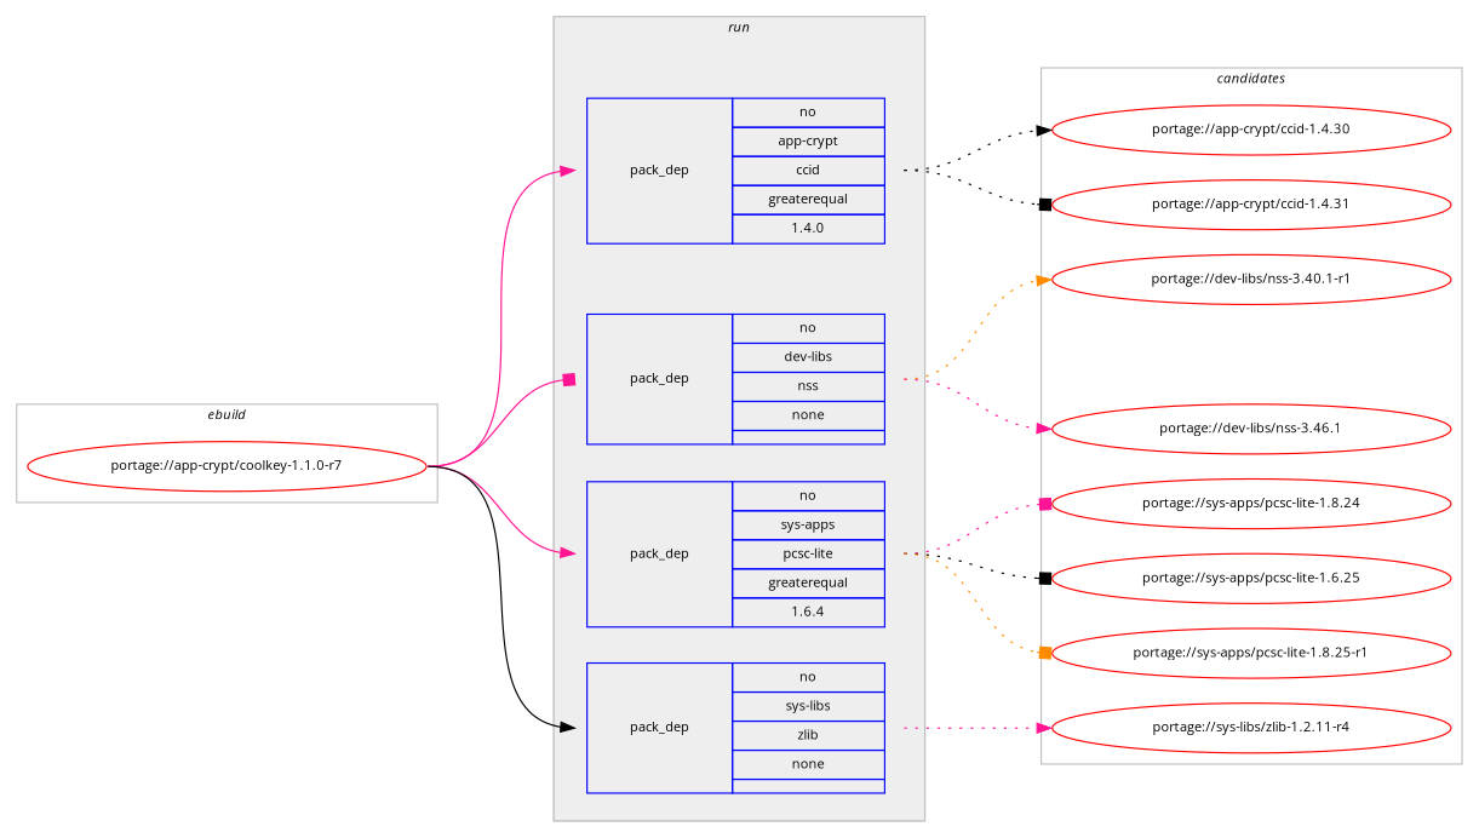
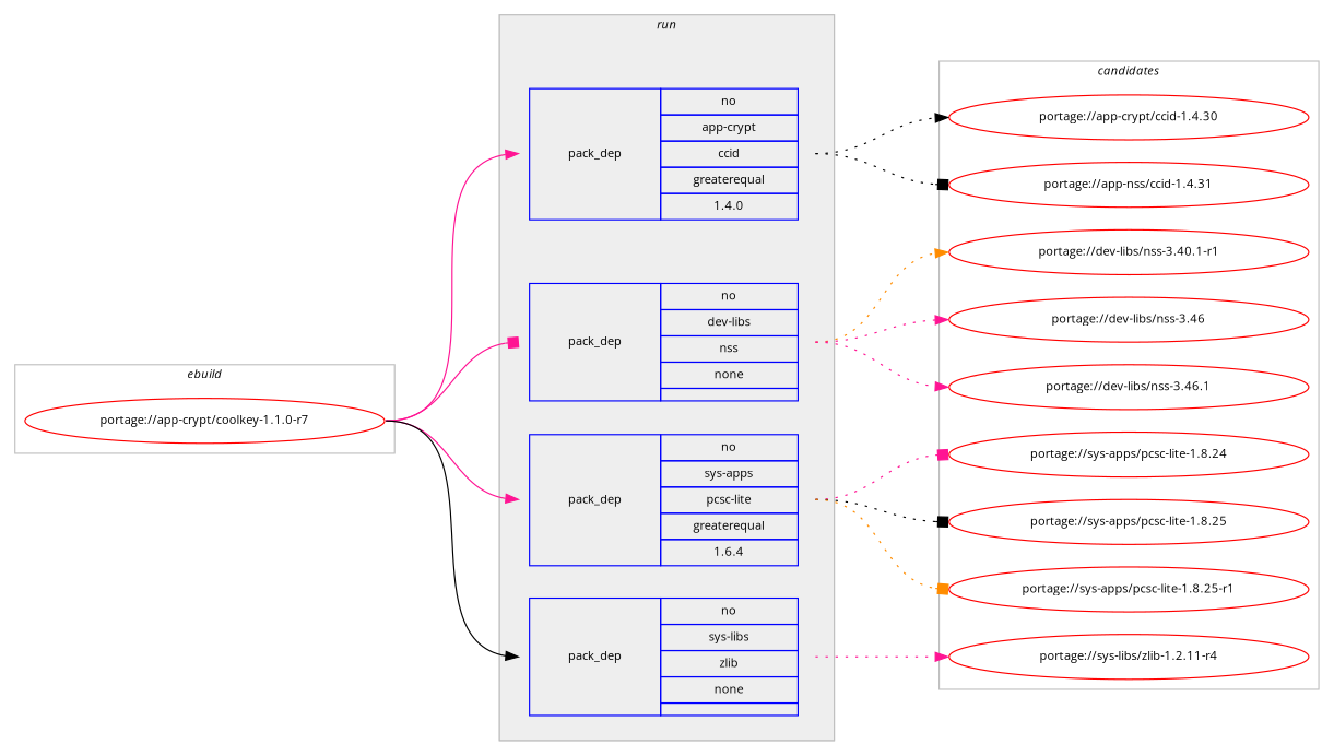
  digraph {
    compound=true
    concentrate=true
    fontname="Open Sans"
    fontsize=10
    newrank=true
    rankdir=LR
    ranksep=1.5
    node [color=red fontname="Open Sans" fontsize=10]
    edge [arrowhead=normal color=deeppink fontname="Open Sans" headport=w style=dotted tailport=e weight=100]
    n1 [label="portage://app-crypt/coolkey-1.1.0-r7" width=4]
    n2 [color=blue label=<<TABLE BORDER="0" CELLBORDER="1" CELLSPACING="0" CELLPADDING="4" WIDTH="220"><TR><TD ROWSPAN="6" CELLPADDING="30">pack_dep</TD></TR><TR><TD WIDTH="110">no</TD></TR><TR><TD>app-crypt</TD></TR><TR><TD>ccid</TD></TR><TR><TD>greaterequal</TD></TR><TR><TD>1.4.0</TD></TR></TABLE>> shape=none]
    n3 [color=blue label=<<TABLE BORDER="0" CELLBORDER="1" CELLSPACING="0" CELLPADDING="4" WIDTH="220"><TR><TD ROWSPAN="6" CELLPADDING="30">pack_dep</TD></TR><TR><TD WIDTH="110">no</TD></TR><TR><TD>dev-libs</TD></TR><TR><TD>nss</TD></TR><TR><TD>none</TD></TR><TR><TD></TD></TR></TABLE>> shape=none]
    n4 [color=blue label=<<TABLE BORDER="0" CELLBORDER="1" CELLSPACING="0" CELLPADDING="4" WIDTH="220"><TR><TD ROWSPAN="6" CELLPADDING="30">pack_dep</TD></TR><TR><TD WIDTH="110">no</TD></TR><TR><TD>sys-apps</TD></TR><TR><TD>pcsc-lite</TD></TR><TR><TD>greaterequal</TD></TR><TR><TD>1.6.4</TD></TR></TABLE>> shape=none]
    n5 [color=blue label=<<TABLE BORDER="0" CELLBORDER="1" CELLSPACING="0" CELLPADDING="4" WIDTH="220"><TR><TD ROWSPAN="6" CELLPADDING="30">pack_dep</TD></TR><TR><TD WIDTH="110">no</TD></TR><TR><TD>sys-libs</TD></TR><TR><TD>zlib</TD></TR><TR><TD>none</TD></TR><TR><TD></TD></TR></TABLE>> shape=none]
    n6 [label="portage://app-crypt/ccid-1.4.30" width=4]
-   n7 [label="portage://app-crypt/ccid-1.4.31" width=4]
+   n7 [label="portage://app-nss/ccid-1.4.31" width=4]
    n8 [label="portage://dev-libs/nss-3.40.1-r1" width=4]
+   n9 [label="portage://dev-libs/nss-3.46" width=4]
    n10 [label="portage://dev-libs/nss-3.46.1" width=4]
    n11 [label="portage://sys-apps/pcsc-lite-1.8.24" width=4]
-   n12 [label="portage://sys-apps/pcsc-lite-1.6.25" width=4]
+   n12 [label="portage://sys-apps/pcsc-lite-1.8.25" width=4]
    n13 [label="portage://sys-apps/pcsc-lite-1.8.25-r1" width=4]
    n14 [label="portage://sys-libs/zlib-1.2.11-r4" width=4]
    subgraph cluster_1 {
      color=gray
      label=<<i>ebuild</i>>
      rank=same
      n1
    }
    subgraph cluster_2 {
      color=gray
      label=<<i>dependencies</i>>
      subgraph cluster_3 {
        color=gray
        fillcolor="#eeeeee"
        label=<<i>compile</i>>
        style=filled
        subgraph sub_4 {
          color=gray
          fillcolor="#eeeeee"
          label=<<i>compile</i>>
          style=filled
          n2
        }
      }
      subgraph cluster_5 {
        color=gray
        fillcolor="#eeeeee"
        label=<<i>compile and run</i>>
        style=filled
        subgraph sub_6 {
          color=gray
          fillcolor="#eeeeee"
          label=<<i>compile and run</i>>
          style=filled
          n3
        }
        subgraph sub_7 {
          color=gray
          fillcolor="#eeeeee"
          label=<<i>compile and run</i>>
          style=filled
          n4
        }
        subgraph sub_8 {
          color=gray
          fillcolor="#eeeeee"
          label=<<i>compile and run</i>>
          style=filled
          n5
        }
      }
      subgraph cluster_9 {
        color=gray
        fillcolor="#eeeeee"
        label=<<i>run</i>>
        style=filled
      }
    }
    subgraph cluster_10 {
      color=gray
      label=<<i>candidates</i>>
      rank=same
      subgraph sub_11 {
        color=black
        label=<<i>candidates</i>>
        nodesep=1
        rank=same
        n6
        n7
      }
      subgraph sub_12 {
        color=black
        label=<<i>candidates</i>>
        nodesep=1
        rank=same
        n8
+       n9
        n10
      }
      subgraph sub_13 {
        color=black
        label=<<i>candidates</i>>
        nodesep=1
        rank=same
        n11
        n12
        n13
      }
      subgraph sub_14 {
        color=black
        label=<<i>candidates</i>>
        nodesep=1
        rank=same
        n14
      }
    }
    n1 -> n2 [style=solid weight=20]
    n1 -> n3 [arrowhead=box style=solid weight=20]
    n1 -> n4 [style=solid weight=20]
    n1 -> n5 [color=black style=solid weight=20]
    n2 -> n6 [color=black]
    n2 -> n7 [arrowhead=box color=black]
    n3 -> n8 [color=darkorange]
+   n3 -> n9
    n3 -> n10
    n4 -> n11 [arrowhead=box]
    n4 -> n12 [arrowhead=box color=black]
    n4 -> n13 [arrowhead=box color=darkorange]
    n5 -> n14
  }
